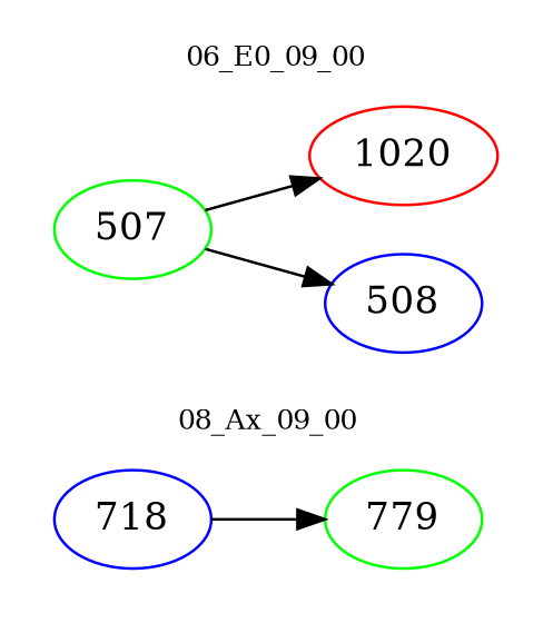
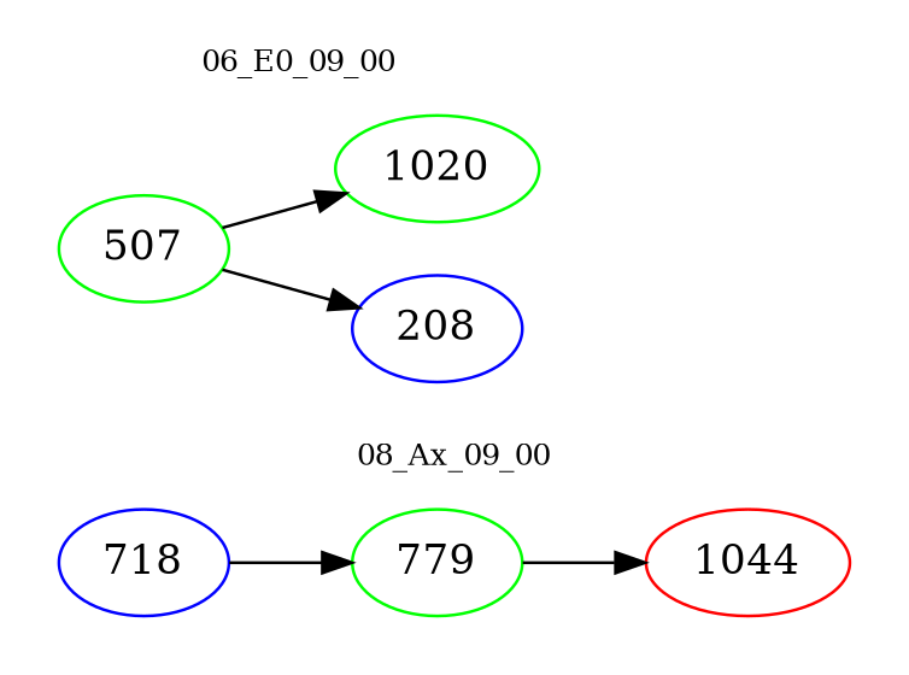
  digraph {
    rankdir=LR
    node [color=blue]
    edge [color=black]
    n1 [label=718]
    n2 [color=green label=779]
-   n4 [label=508]
+   n3 [color=red label=1044]
+   n4 [label=208]
    n5 [color=green label=507]
-   n6 [color=red label=1020]
+   n6 [color=green label=1020]
    subgraph cluster_1 {
      color=white
      fontsize=10
      label="08_Ax_09_00"
      n1
      n2
+     n3
    }
    subgraph cluster_2 {
      color=white
      fontsize=10
      label="06_E0_09_00"
      n4
      n5
      n6
    }
    n1 -> n2
+   n2 -> n3
    n5 -> n4
    n5 -> n6
  }
